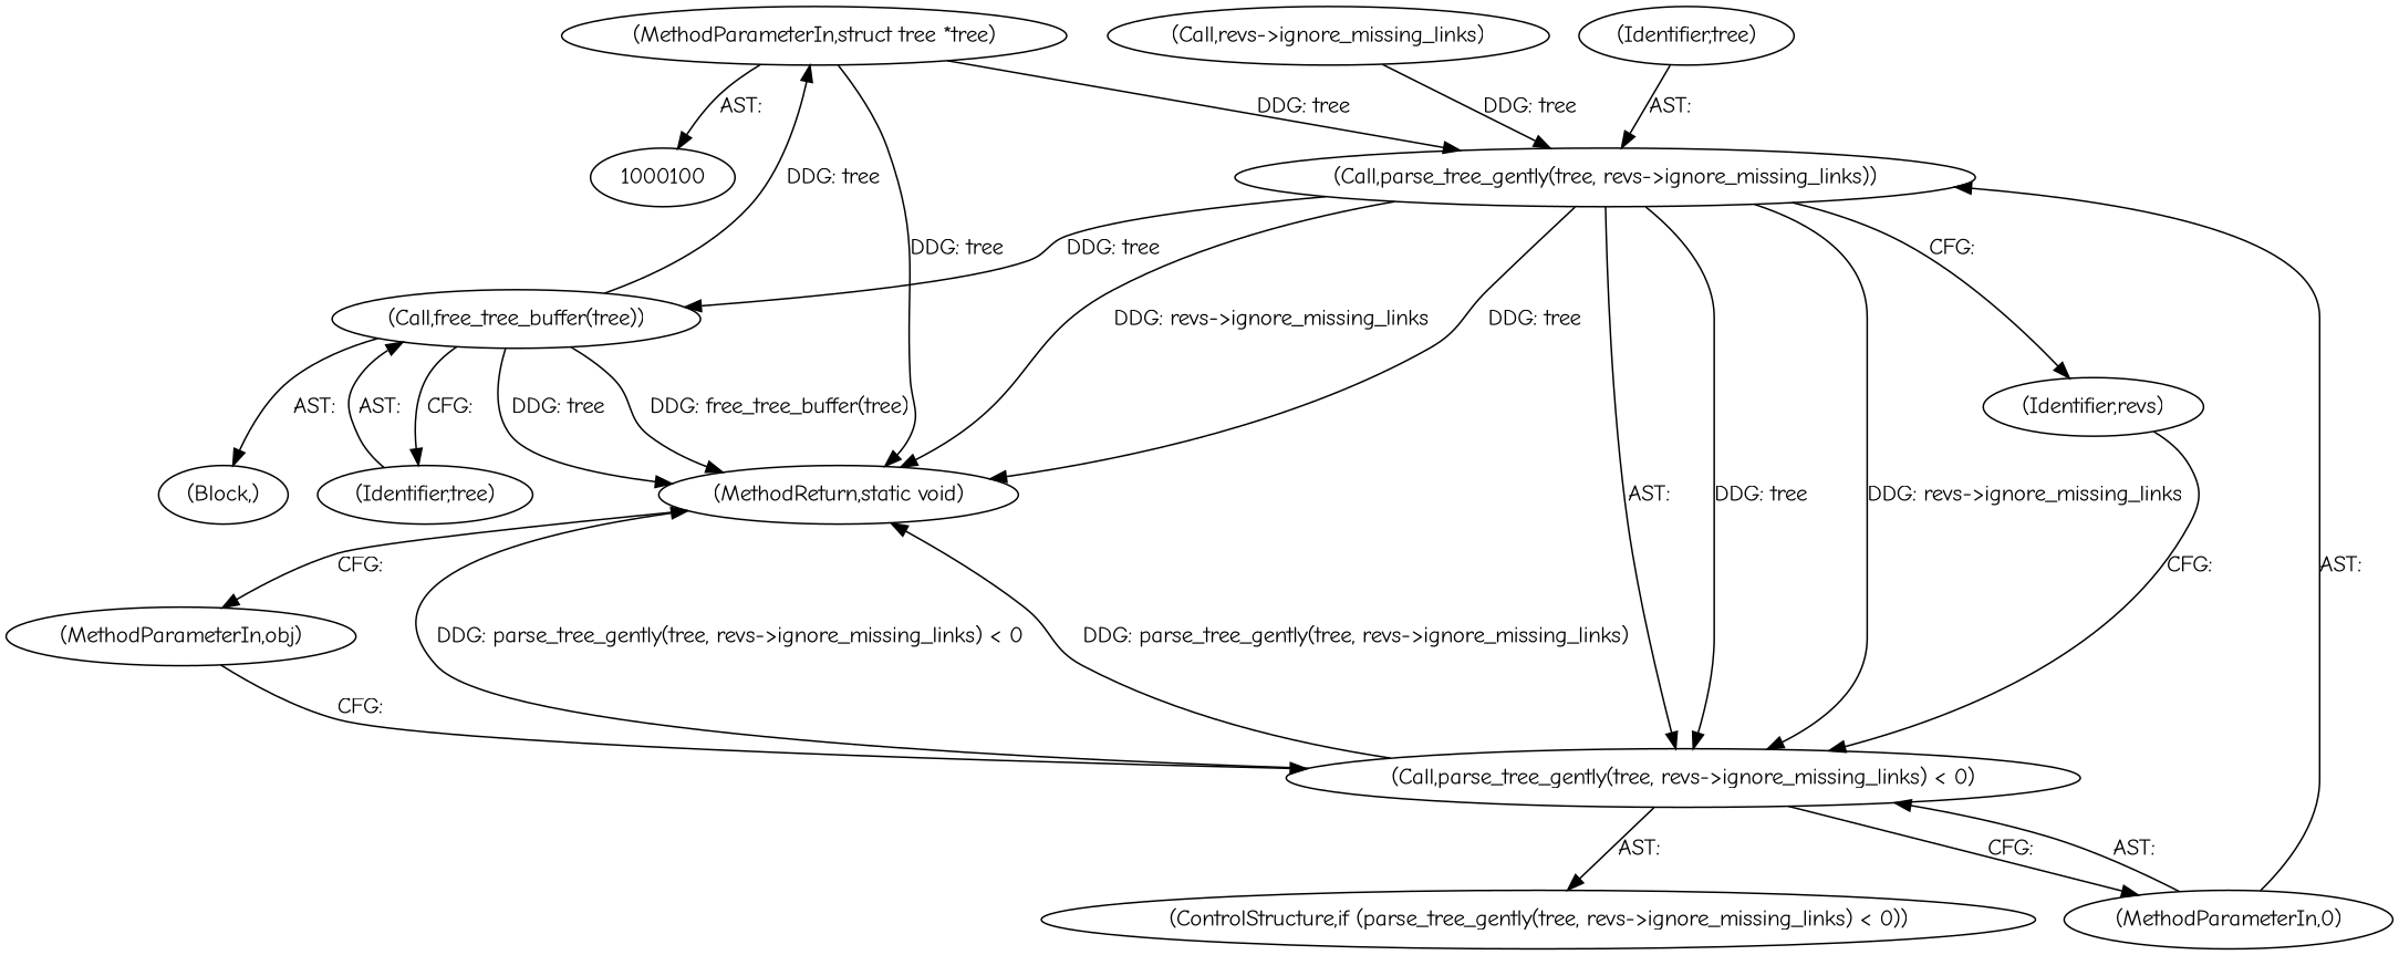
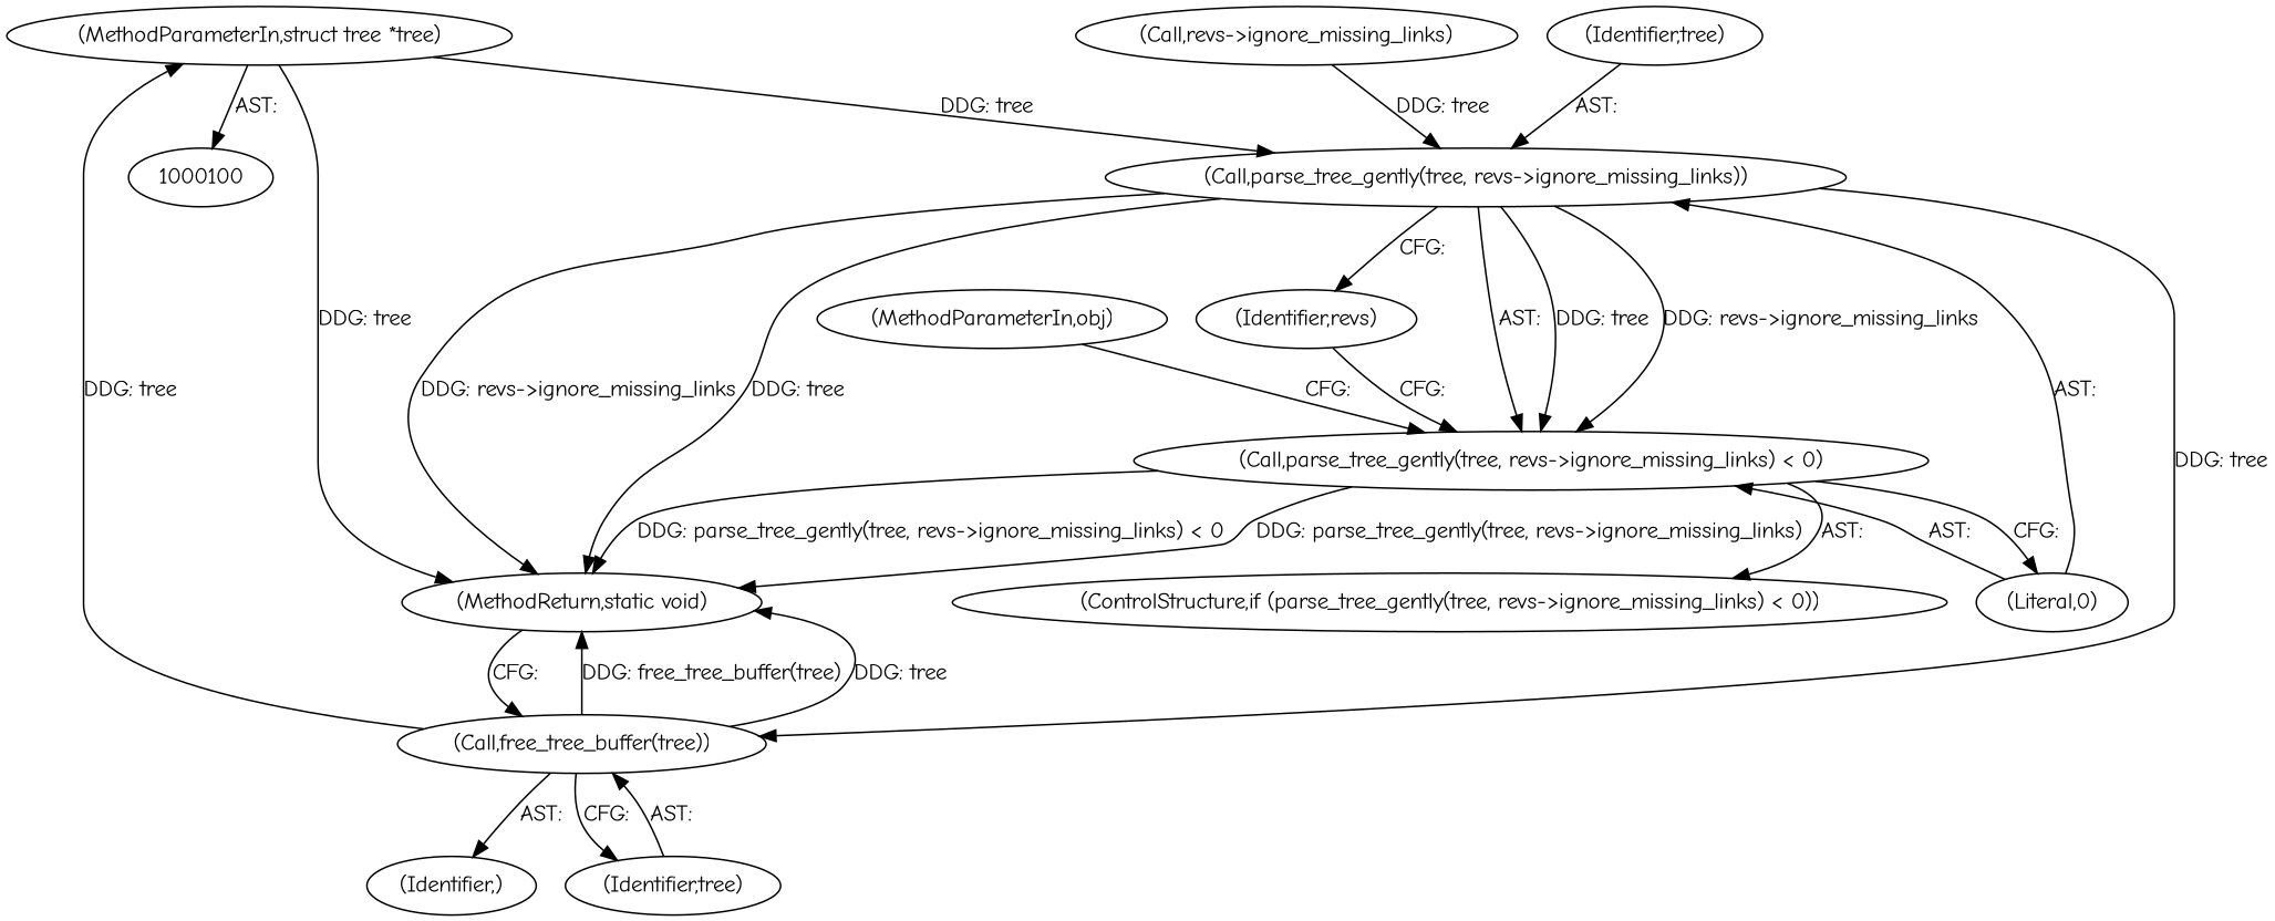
  digraph {
    fontname="Comic Neue"
    node [fontname="Comic Neue"]
    edge [fontname="Comic Neue"]
    n1 [label="(MethodParameterIn,struct tree *tree)"]
    n2 [label="(Call,parse_tree_gently(tree, revs->ignore_missing_links))"]
    n3 [label="(MethodReturn,static void)"]
    1000100
    n5 [label="(Call,free_tree_buffer(tree))"]
    n6 [label="(Call,parse_tree_gently(tree, revs->ignore_missing_links) < 0)"]
    n7 [label="(Identifier,revs)"]
-   n8 [label="(Block,)"]
+   n8 [label="(Identifier,)"]
    n9 [label="(Identifier,tree)"]
-   n10 [label="(MethodParameterIn,0)"]
+   n10 [label="(Literal,0)"]
    n11 [label="(ControlStructure,if (parse_tree_gently(tree, revs->ignore_missing_links) < 0))"]
    n12 [label="(Call,revs->ignore_missing_links)"]
    n13 [label="(MethodParameterIn,obj)"]
    n14 [label="(Identifier,tree)"]
    n1 -> n2 [label="DDG: tree"]
    n1 -> n3 [label="DDG: tree"]
    n1 -> 1000100 [label="AST: "]
    n2 -> n3 [label="DDG: revs->ignore_missing_links"]
    n2 -> n3 [label="DDG: tree"]
    n2 -> n5 [label="DDG: tree"]
    n2 -> n6 [label="AST: "]
    n2 -> n6 [label="DDG: tree"]
    n2 -> n6 [label="DDG: revs->ignore_missing_links"]
    n2 -> n7 [label="CFG: "]
-   n3 -> n13 [label="CFG: "]
+   n3 -> n5 [label="CFG: "]
    n5 -> n1 [label="DDG: tree"]
    n5 -> n3 [label="DDG: free_tree_buffer(tree)"]
    n5 -> n3 [label="DDG: tree"]
    n5 -> n8 [label="AST: "]
    n5 -> n9 [label="CFG: "]
    n6 -> n3 [label="DDG: parse_tree_gently(tree, revs->ignore_missing_links) < 0"]
    n6 -> n3 [label="DDG: parse_tree_gently(tree, revs->ignore_missing_links)"]
    n6 -> n10 [label="CFG: "]
    n6 -> n11 [label="AST: "]
    n7 -> n6 [label="CFG: "]
    n9 -> n5 [label="AST: "]
    n10 -> n2 [label="AST: "]
    n10 -> n6 [label="AST: "]
    n12 -> n2 [label="DDG: tree"]
    n13 -> n6 [label="CFG: "]
    n14 -> n2 [label="AST: "]
  }
